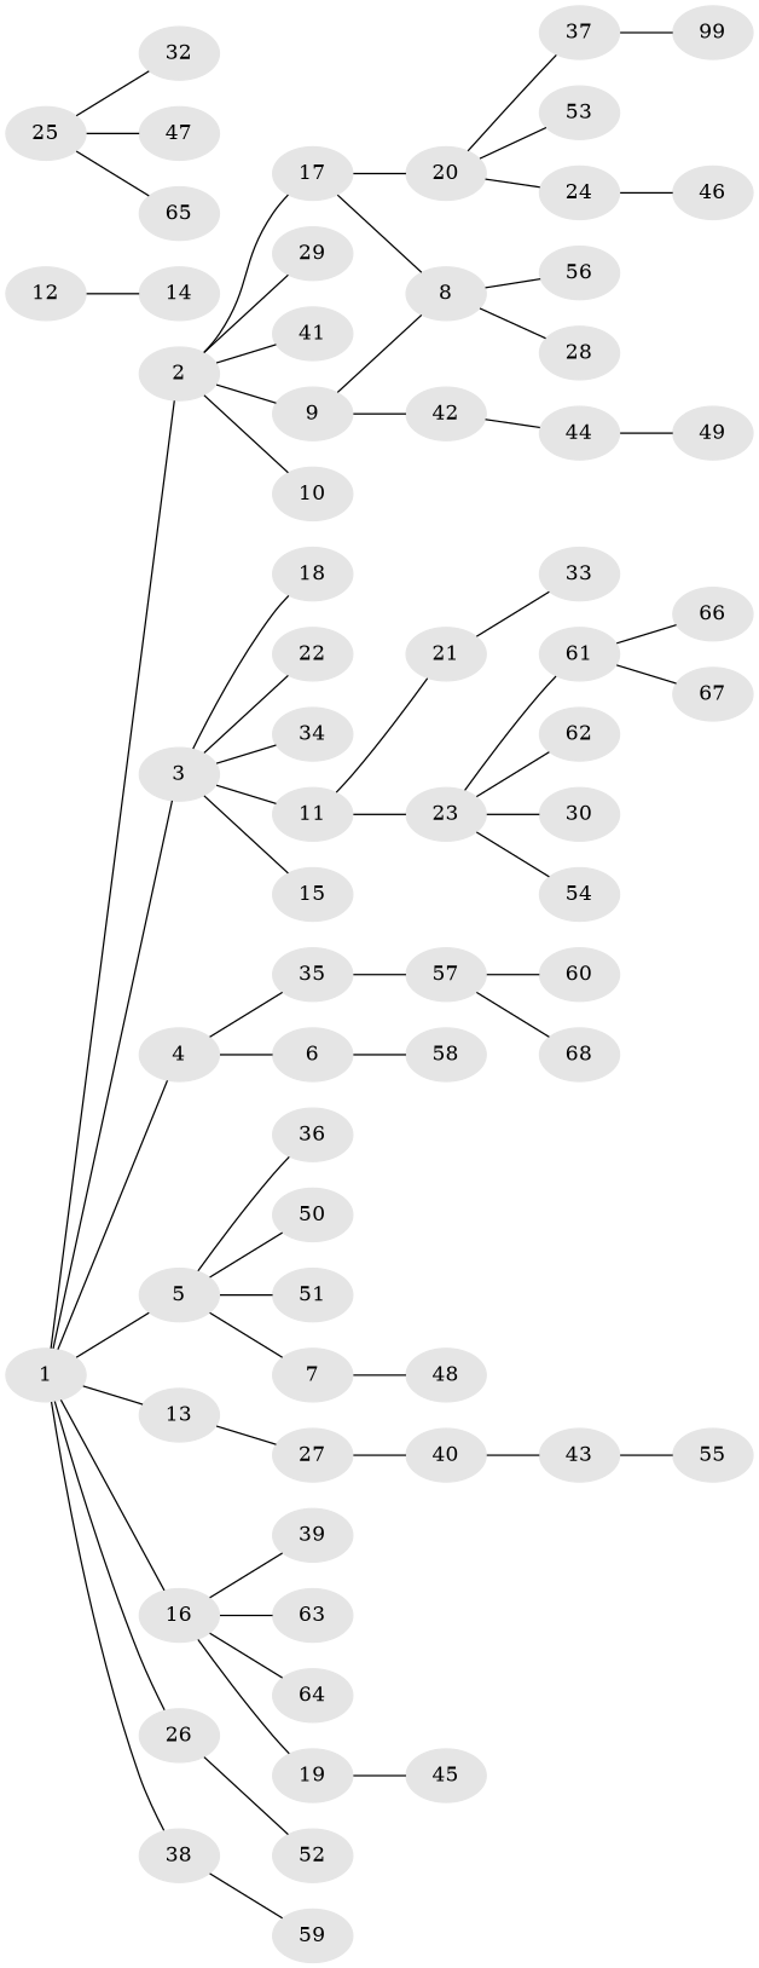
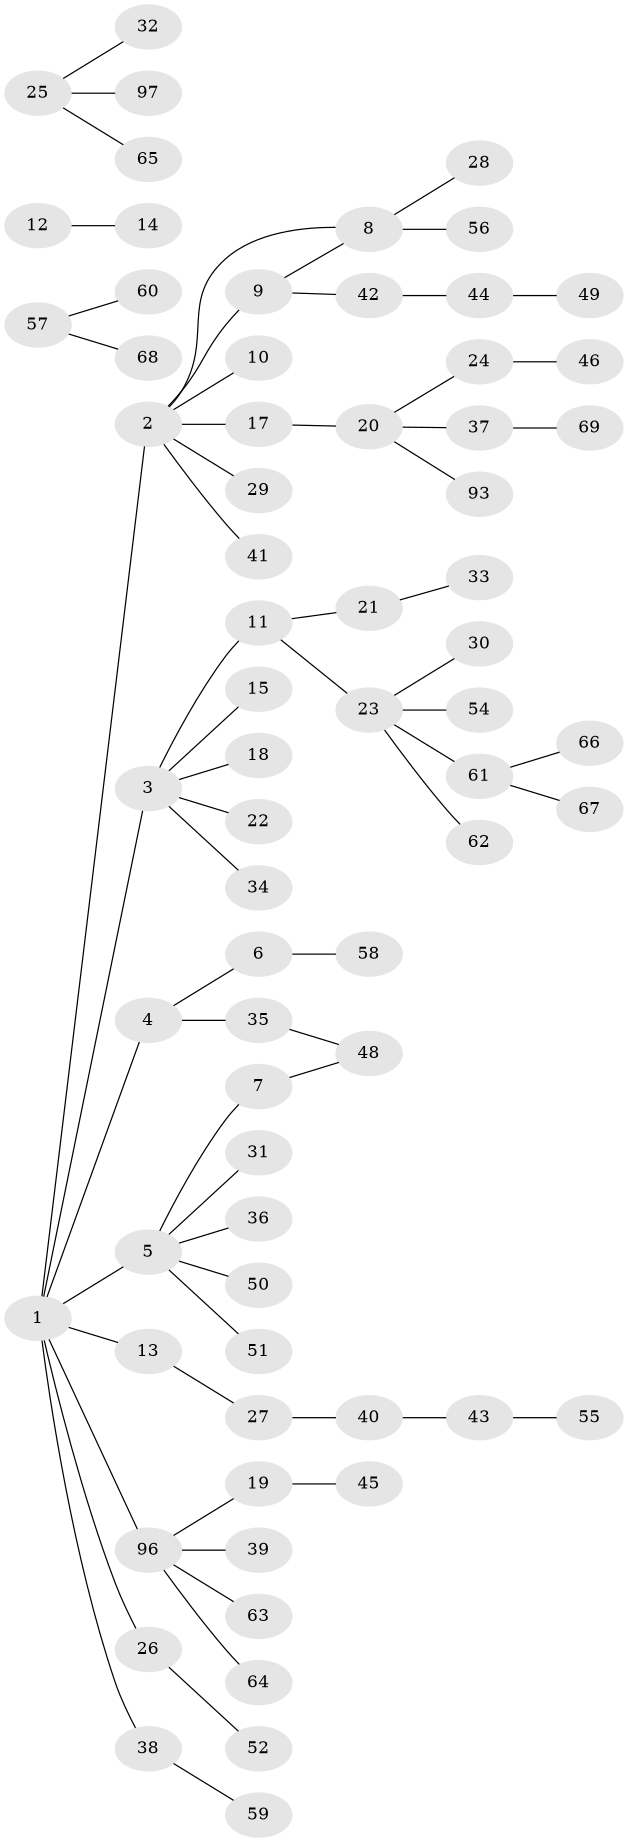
  graph {
    fontname="DejaVu Serif"
    rankdir=LR
    node [color=gray90 fontname="DejaVu Serif" style=filled]
    edge [fontname="DejaVu Serif"]
    1
    2
    3
    4
    5
    13
-   16
+   16 [label=96]
    26
    38
    8
    9
    10
    17
    29
    41
    11
    15
    18
    22
    34
    6
    35
    7
+   31
    36
    50
    51
    27
    19
    39
    63
    64
    52
    59
    28
    56
    42
    20
    21
    23
    58
    57
    48
    12
    14
    44
    33
    30
    54
    61
    62
    40
    45
    24
    37
-   53
+   53 [label=93]
    46
-   69 [label=99]
+   69
    66
    67
    25
    32
-   47
+   47 [label=97]
    65
    43
    60
    68
    55
    49
    1 -- 2
    1 -- 3
    1 -- 4
    1 -- 5
    1 -- 13
    1 -- 16
    1 -- 26
    1 -- 38
-   17 -- 8
+   2 -- 8
    2 -- 9
    2 -- 10
    2 -- 17
    2 -- 29
    2 -- 41
    3 -- 11
    3 -- 15
    3 -- 18
    3 -- 22
    3 -- 34
    4 -- 6
    4 -- 35
    5 -- 7
+   5 -- 31
    5 -- 36
    5 -- 50
    5 -- 51
    13 -- 27
    16 -- 19
    16 -- 39
    16 -- 63
    16 -- 64
    26 -- 52
    38 -- 59
    8 -- 28
    8 -- 56
    9 -- 8
    9 -- 42
    17 -- 20
    11 -- 21
    11 -- 23
    6 -- 58
-   35 -- 57
+   35 -- 48
    7 -- 48
    27 -- 40
    19 -- 45
    42 -- 44
    20 -- 24
    20 -- 37
    20 -- 53
    21 -- 33
    23 -- 30
    23 -- 54
    23 -- 61
    23 -- 62
    57 -- 60
    57 -- 68
    12 -- 14
    44 -- 49
    61 -- 66
    61 -- 67
    40 -- 43
    24 -- 46
    37 -- 69
    25 -- 32
    25 -- 47
    25 -- 65
    43 -- 55
  }
